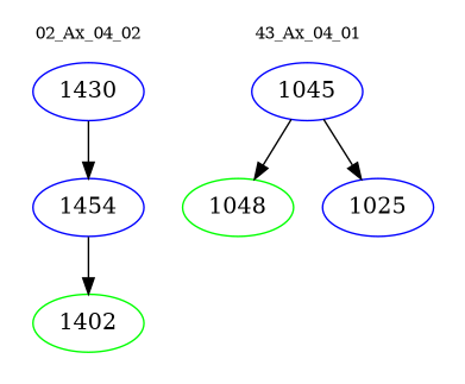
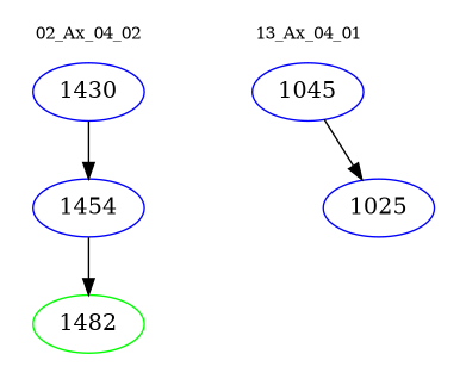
  digraph {
    node [color=blue]
    edge [color=black]
    n1 [label=1430]
    n2 [label=1454]
-   n3 [color=green label=1402]
+   n3 [color=green label=1482]
    n4 [label=1045]
-   n5 [color=green label=1048]
    n6 [label=1025]
    subgraph cluster_1 {
      color=white
      fontsize=10
      label="02_Ax_04_02"
      n1
      n2
      n3
    }
    subgraph cluster_2 {
      color=white
      fontsize=10
-     label="43_Ax_04_01"
+     label="13_Ax_04_01"
      n4
-     n5
      n6
    }
    n1 -> n2
    n2 -> n3
-   n4 -> n5
    n4 -> n6
  }
